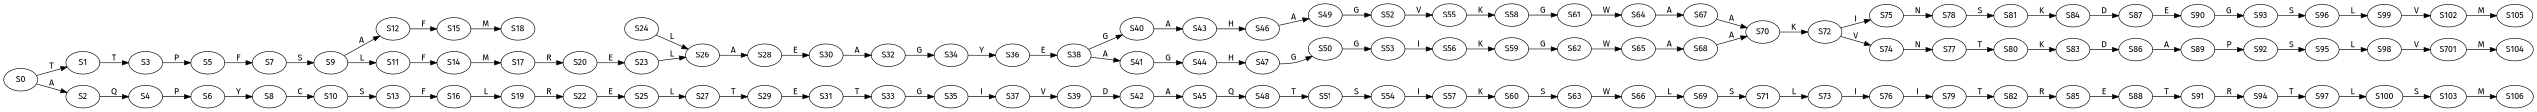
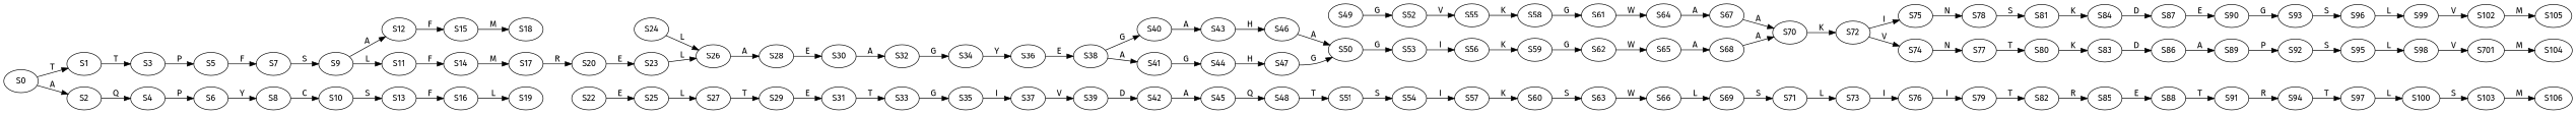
  strict digraph {
    fontname="Fira Sans"
    rankdir=LR
    node [fontname="Fira Sans"]
    edge [fontname="Fira Sans"]
    S0
    S1
    S2
    S3
    S4
    S5
    S6
    S7
    S8
    S9
    S10
    S11
    S12
    S13
    S14
    S15
    S16
    S17
    S18
    S19
    S20
    S22
    S23
    S25
    S26
    S24
    S27
    S28
    S29
    S30
    S31
    S32
    S33
    S34
    S35
    S36
    S37
    S38
    S39
    S40
    S41
    S42
    S43
    S44
    S45
    S46
    S47
    S48
    S49
    S50
    S51
    S52
    S53
    S54
    S55
    S56
    S57
    S58
    S59
    S60
    S61
    S62
    S63
    S64
    S65
    S66
    S67
    S68
    S69
    S70
    S71
    S72
    S73
    S74
    S75
    S76
    S77
    S78
    S79
    S80
    S81
    S82
    S83
    S84
    S85
    S86
    S87
    S88
    S89
    S90
    S91
    S92
    S93
    S94
    S95
    S96
    S97
    S98
    S99
    S100
    n101 [label=S701]
    S102
    S103
    S104
    S105
    S106
    S0 -> S1 [label=T]
    S0 -> S2 [label=A]
    S1 -> S3 [label=T]
    S2 -> S4 [label=Q]
    S3 -> S5 [label=P]
    S4 -> S6 [label=P]
    S5 -> S7 [label=F]
    S6 -> S8 [label=Y]
    S7 -> S9 [label=S]
    S8 -> S10 [label=C]
    S9 -> S11 [label=L]
    S9 -> S12 [label=A]
    S10 -> S13 [label=S]
    S11 -> S14 [label=F]
    S12 -> S15 [label=F]
    S13 -> S16 [label=F]
    S14 -> S17 [label=M]
    S15 -> S18 [label=M]
    S16 -> S19 [label=L]
    S17 -> S20 [label=R]
-   S19 -> S22 [label=R]
    S20 -> S23 [label=E]
    S22 -> S25 [label=E]
    S23 -> S26 [label=L]
    S25 -> S27 [label=L]
    S26 -> S28 [label=A]
    S24 -> S26 [label=L]
    S27 -> S29 [label=T]
    S28 -> S30 [label=E]
    S29 -> S31 [label=E]
    S30 -> S32 [label=A]
    S31 -> S33 [label=T]
    S32 -> S34 [label=G]
    S33 -> S35 [label=G]
    S34 -> S36 [label=Y]
    S35 -> S37 [label=I]
    S36 -> S38 [label=E]
    S37 -> S39 [label=V]
    S38 -> S40 [label=G]
    S38 -> S41 [label=A]
    S39 -> S42 [label=D]
    S40 -> S43 [label=A]
    S41 -> S44 [label=G]
    S42 -> S45 [label=A]
    S43 -> S46 [label=H]
    S44 -> S47 [label=H]
    S45 -> S48 [label=Q]
-   S46 -> S49 [label=A]
+   S46 -> S50 [label=A]
    S47 -> S50 [label=G]
    S48 -> S51 [label=T]
    S49 -> S52 [label=G]
    S50 -> S53 [label=G]
    S51 -> S54 [label=S]
    S52 -> S55 [label=V]
    S53 -> S56 [label=I]
    S54 -> S57 [label=I]
    S55 -> S58 [label=K]
    S56 -> S59 [label=K]
    S57 -> S60 [label=K]
    S58 -> S61 [label=G]
    S59 -> S62 [label=G]
    S60 -> S63 [label=S]
    S61 -> S64 [label=W]
    S62 -> S65 [label=W]
    S63 -> S66 [label=W]
    S64 -> S67 [label=A]
    S65 -> S68 [label=A]
    S66 -> S69 [label=L]
    S67 -> S70 [label=A]
    S68 -> S70 [label=A]
    S69 -> S71 [label=S]
    S70 -> S72 [label=K]
    S71 -> S73 [label=L]
    S72 -> S74 [label=V]
    S72 -> S75 [label=I]
    S73 -> S76 [label=I]
    S74 -> S77 [label=N]
    S75 -> S78 [label=N]
    S76 -> S79 [label=I]
    S77 -> S80 [label=T]
    S78 -> S81 [label=S]
    S79 -> S82 [label=T]
    S80 -> S83 [label=K]
    S81 -> S84 [label=K]
    S82 -> S85 [label=R]
    S83 -> S86 [label=D]
    S84 -> S87 [label=D]
    S85 -> S88 [label=E]
    S86 -> S89 [label=A]
    S87 -> S90 [label=E]
    S88 -> S91 [label=T]
    S89 -> S92 [label=P]
    S90 -> S93 [label=G]
    S91 -> S94 [label=R]
    S92 -> S95 [label=S]
    S93 -> S96 [label=S]
    S94 -> S97 [label=T]
    S95 -> S98 [label=L]
    S96 -> S99 [label=L]
    S97 -> S100 [label=L]
    S98 -> n101 [label=V]
    S99 -> S102 [label=V]
    S100 -> S103 [label=S]
    n101 -> S104 [label=M]
    S102 -> S105 [label=M]
    S103 -> S106 [label=M]
  }
